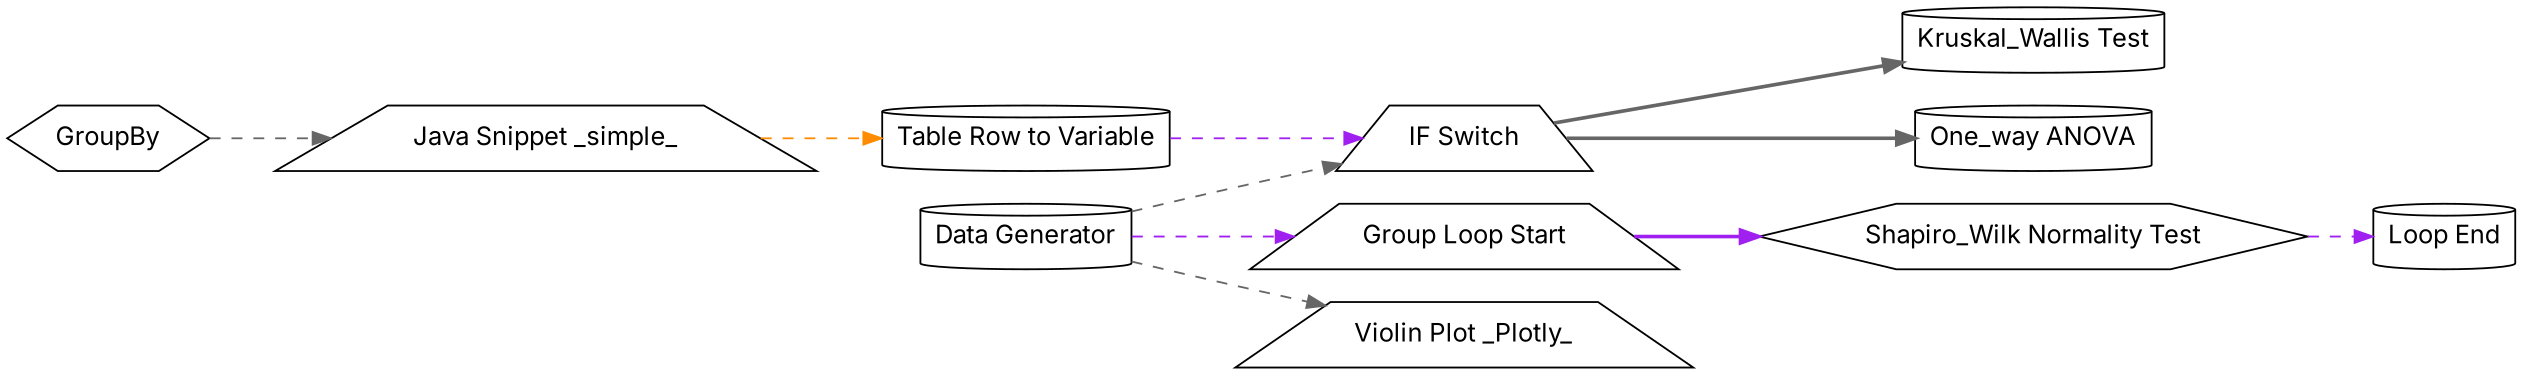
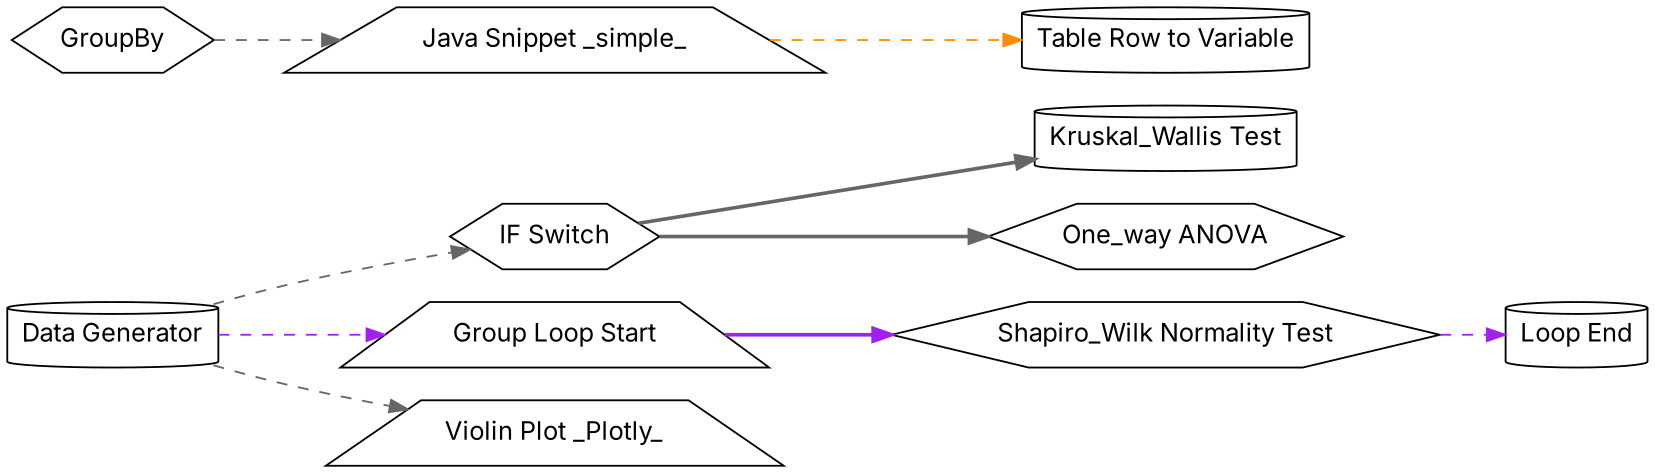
  digraph {
    fontname=Inter
    rankdir=LR
    node [fontname=Inter shape=cylinder]
    edge [color=gray40 fontname=Inter style=dashed]
    n1 [label="Kruskal_Wallis Test"]
    n2 [label="Data Generator"]
-   n3 [label="IF Switch" shape=trapezium]
+   n3 [label="IF Switch" shape=hexagon]
    n4 [label="Group Loop Start" shape=trapezium]
    n5 [label="Violin Plot _Plotly_" shape=trapezium]
-   n6 [label="One_way ANOVA"]
+   n6 [label="One_way ANOVA" shape=hexagon]
    n7 [label="Shapiro_Wilk Normality Test" shape=hexagon]
    n8 [label="Loop End"]
    n9 [label=GroupBy shape=hexagon]
    n10 [label="Java Snippet _simple_" shape=trapezium]
    n11 [label="Table Row to Variable"]
    n2 -> n3
    n2 -> n4 [color=purple]
    n2 -> n5
    n3 -> n1 [style=bold]
    n3 -> n6 [style=bold]
    n4 -> n7 [color=purple style=bold]
    n7 -> n8 [color=purple]
    n9 -> n10
    n10 -> n11 [color=darkorange]
-   n11 -> n3 [color=purple]
  }
